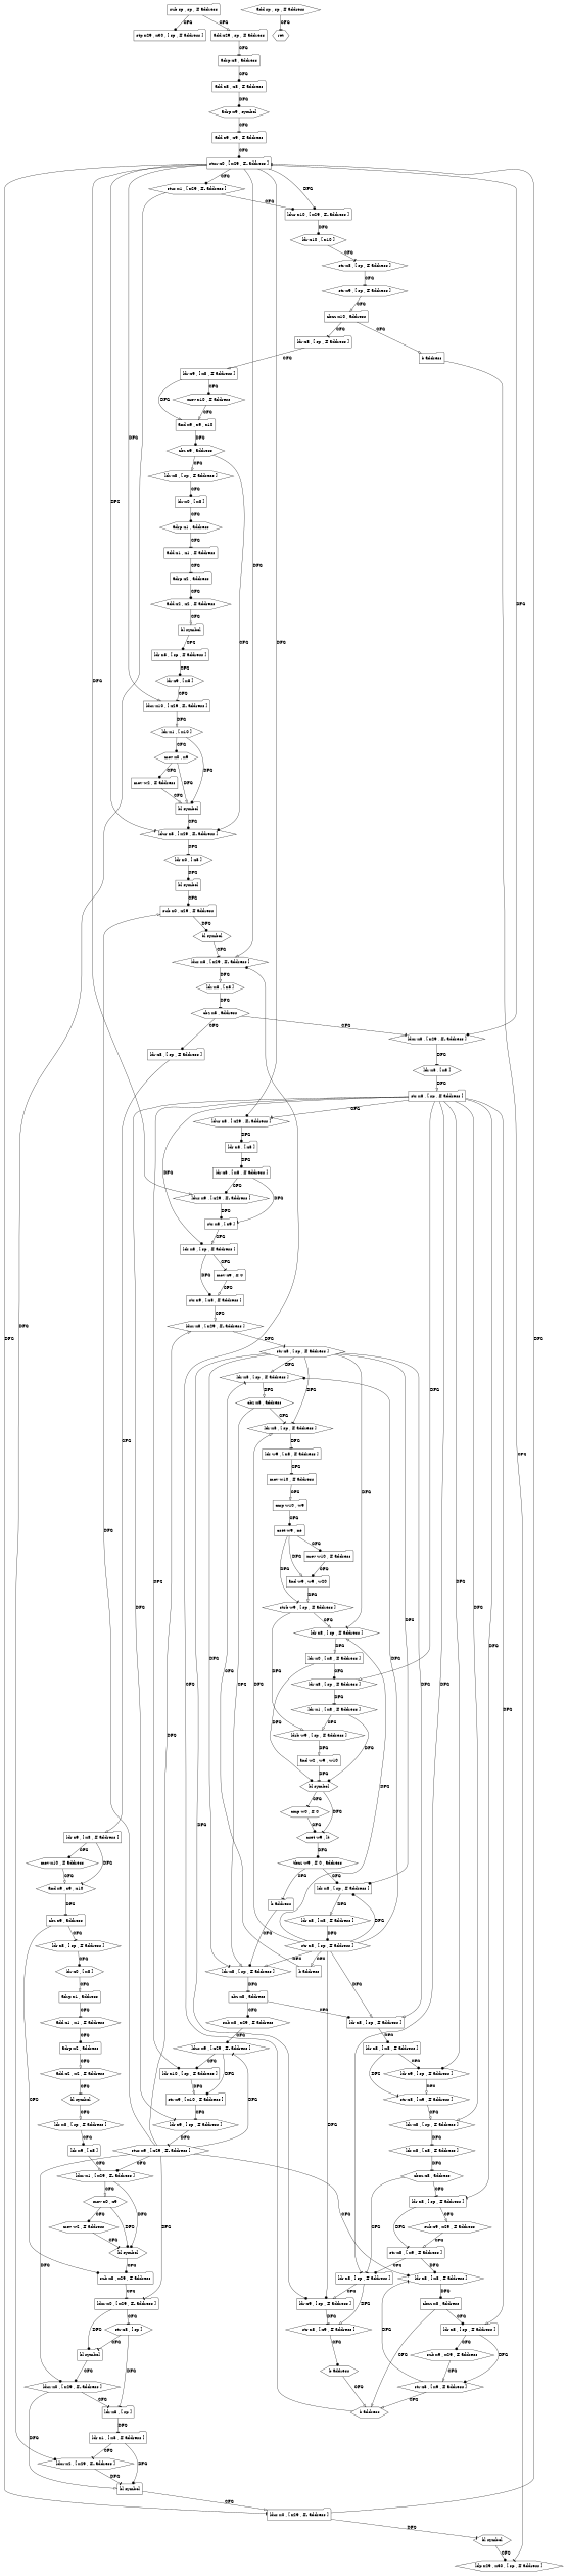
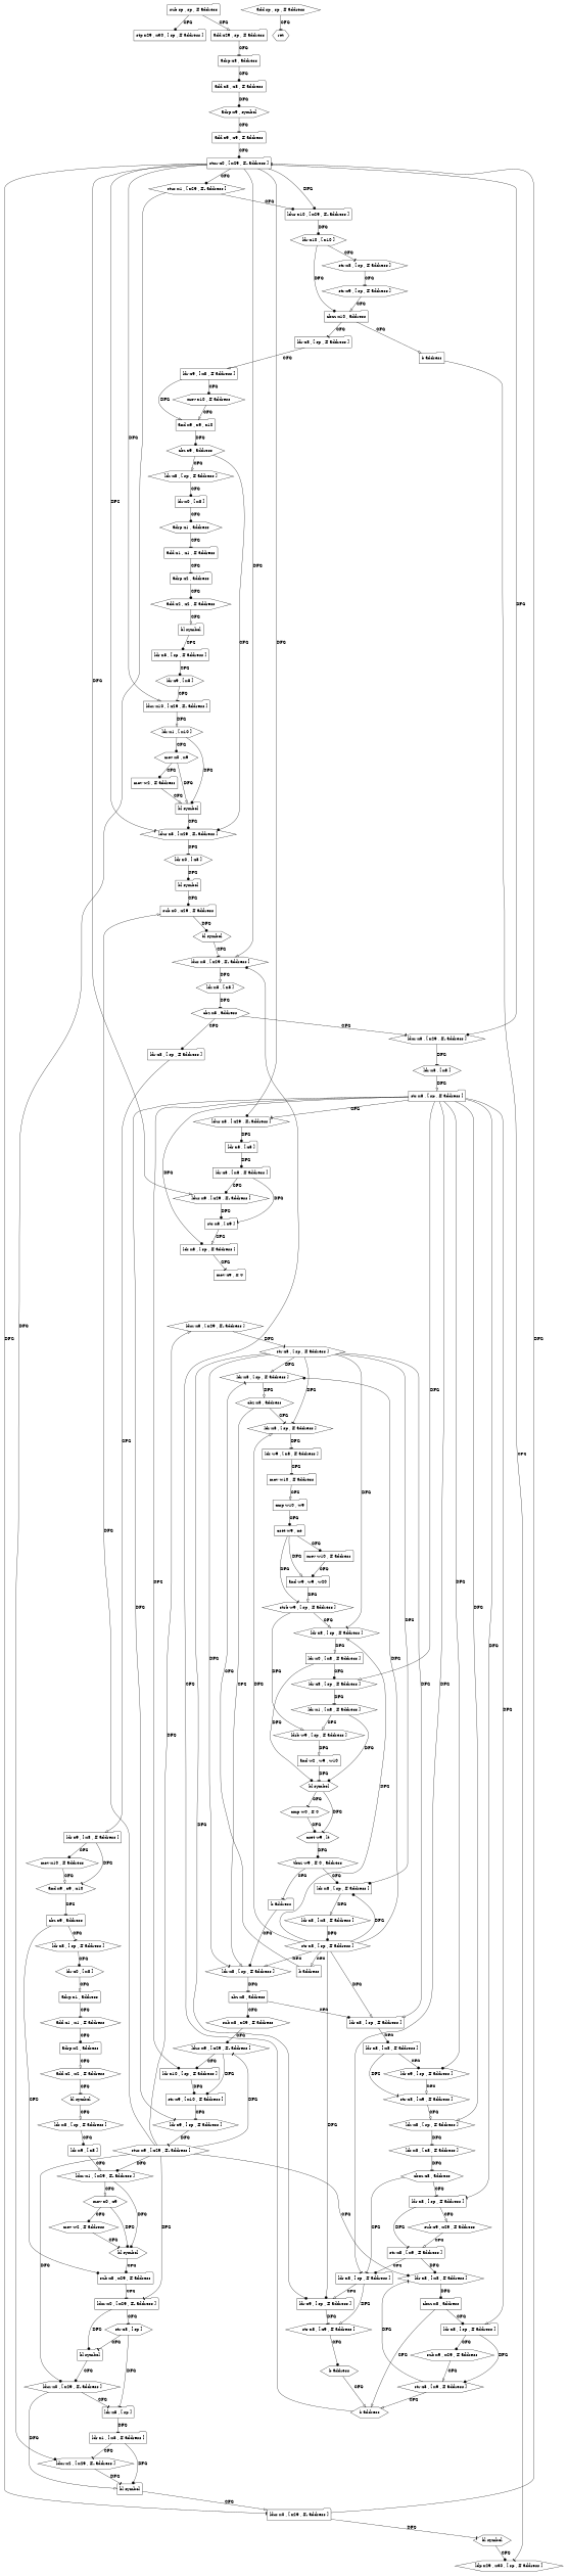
  digraph {
    node [shape=hexagon]
    edge [arrowhead=dot]
    n1 [label="sub sp , sp , # address" shape=folder]
    n2 [label="stp x29 , x30 , [ sp , # address ]" shape=folder]
    n3 [label="add x29 , sp , # address" shape=folder]
    n4 [label="adrp x8 , address" shape=folder]
    n5 [label="add x8 , x8 , # address" shape=folder]
    n6 [label="adrp x9 , symbol"]
    n7 [label="add x9 , x9 , # address" shape=folder]
    n8 [label="stur x0 , [ x29 , #- address ]" shape=folder]
    n9 [label="stur x1 , [ x29 , #- address ]"]
    n10 [label="ldur x10 , [ x29 , #- address ]" shape=folder]
    n11 [label="ldur x8 , [ x29 , #- address ]"]
    n12 [label="ldur x8 , [ x29 , #- address ]"]
    n13 [label="ldur x10 , [ x29 , #- address ]" shape=folder]
    n14 [label="ldur x8 , [ x29 , #- address ]"]
    n15 [label="ldur x8 , [ x29 , #- address ]"]
    n16 [label="ldur x9 , [ x29 , #- address ]"]
    n17 [label="ldur x0 , [ x29 , #- address ]" shape=folder]
    n18 [label="ldur x2 , [ x29 , #- address ]"]
    n19 [label="ldr x10 , [ x10 ]"]
    n20 [label="ldr x0 , [ x8 ]"]
    n21 [label="ldr x8 , [ x8 ]"]
    n22 [label="ldr x1 , [ x10 ]"]
    n23 [label="ldr x8 , [ x8 ]"]
    n24 [label="ldr x8 , [ x8 ]" shape=folder]
    n25 [label="str x8 , [ x9 ]" shape=folder]
    n26 [label="bl symbol"]
    n27 [label="bl symbol" shape=folder]
    n28 [label="str x8 , [ sp , # address ]"]
    n29 [label="cbnz x10 , address" shape=folder]
    n30 [label="str x9 , [ sp , # address ]"]
    n31 [label="ldr x8 , [ sp , # address ]" shape=folder]
    n32 [label="b address" shape=folder]
    n33 [label="ldr x9 , [ x8 , # address ]" shape=folder]
    n34 [label="ldp x29 , x30 , [ sp , # address ]"]
    n35 [label="mov x10 , # address"]
    n36 [label="and x9 , x9 , x10" shape=folder]
    n37 [label="cbz x9 , address"]
    n38 [label="ldr x8 , [ sp , # address ]"]
    n39 [label="ldr x0 , [ x8 ]" shape=folder]
    n40 [label="bl symbol" shape=folder]
    n41 [label="adrp x1 , address"]
    n42 [label="add sp , sp , # address"]
    n43 [label=ret]
    n44 [label="sub x0 , x29 , # address" shape=folder]
    n45 [label="bl symbol"]
    n46 [label="cbz x8 , address"]
    n47 [label="add x1 , x1 , # address" shape=folder]
    n48 [label="adrp x2 , address" shape=folder]
    n49 [label="add x2 , x2 , # address"]
    n50 [label="bl symbol" shape=folder]
    n51 [label="ldr x8 , [ sp , # address ]" shape=folder]
    n52 [label="ldr x9 , [ x8 ]"]
    n53 [label="mov x0 , x9"]
    n54 [label="bl symbol" shape=folder]
    n55 [label="mov w2 , # address" shape=folder]
    n56 [label="ldr x8 , [ sp , # address ]" shape=folder]
    n57 [label="ldr x9 , [ x8 , # address ]" shape=folder]
    n58 [label="mov x10 , # address"]
    n59 [label="and x9 , x9 , x10"]
    n60 [label="cbz x9 , address" shape=folder]
    n61 [label="sub x8 , x29 , # address" shape=folder]
    n62 [label="ldr x8 , [ sp , # address ]"]
    n63 [label="ldur x0 , [ x29 , #- address ]" shape=folder]
    n64 [label="ldr x0 , [ x8 ]"]
    n65 [label="str x8 , [ sp ]"]
    n66 [label="bl symbol" shape=folder]
    n67 [label="adrp x1 , address" shape=folder]
    n68 [label="str x8 , [ sp , # address ]" shape=folder]
    n69 [label="ldr x8 , [ sp , # address ]" shape=folder]
    n70 [label="ldr x8 , [ sp , # address ]"]
    n71 [label="ldr x10 , [ sp , # address ]" shape=folder]
    n72 [label="ldr x9 , [ sp , # address ]"]
    n73 [label="ldr x8 , [ sp , # address ]" shape=folder]
    n74 [label="ldr x9 , [ sp , # address ]"]
    n75 [label="ldr x8 , [ sp , # address ]"]
    n76 [label="ldr x8 , [ sp , # address ]" shape=folder]
    n77 [label="ldr x8 , [ sp , # address ]" shape=folder]
    n78 [label="mov x9 , # 0" shape=folder]
-   n79 [label="str x9 , [ x8 , # address ]" shape=folder]
    n80 [label="ldr x1 , [ x8 , # address ]"]
    n81 [label="str x9 , [ x10 , # address ]" shape=folder]
    n82 [label="stur x9 , [ x29 , #- address ]"]
    n83 [label="sub x9 , x29 , # address"]
    n84 [label="str x8 , [ x9 , # address ]"]
    n85 [label="str x8 , [ x9 , # address ]"]
    n86 [label="ldr x8 , [ x8 , # address ]"]
    n87 [label="ldr x9 , [ sp , # address ]" shape=folder]
    n88 [label="str x8 , [ x9 , # address ]"]
    n89 [label="sub x9 , x29 , # address"]
    n90 [label="str x8 , [ x9 , # address ]" shape=folder]
    n91 [label="ldr x8 , [ x8 , # address ]" shape=folder]
    n92 [label="ldur x8 , [ x29 , #- address ]"]
    n93 [label="str x8 , [ sp , # address ]"]
    n94 [label="ldr x8 , [ sp , # address ]"]
    n95 [label="ldr x8 , [ sp , # address ]"]
    n96 [label="ldr x8 , [ sp , # address ]" shape=folder]
    n97 [label="ldr x8 , [ sp , # address ]"]
    n98 [label="ldr x8 , [ sp , # address ]"]
    n99 [label="ldr x8 , [ sp , # address ]" shape=folder]
    n100 [label="cbz x8 , address"]
    n101 [label="cbz x8 , address" shape=folder]
    n102 [label="ldr x8 , [ x8 , # address ]" shape=folder]
    n103 [label="ldr w9 , [ x8 , # address ]" shape=folder]
    n104 [label="ldr x0 , [ x8 , # address ]" shape=folder]
    n105 [label="ldr x8 , [ x8 , # address ]"]
    n106 [label="ldr x8 , [ sp ]" shape=folder]
    n107 [label="ldur x0 , [ x29 , #- address ]"]
    n108 [label="ldr x1 , [ x8 , # address ]" shape=folder]
    n109 [label="add x1 , x1 , # address"]
    n110 [label="adrp x2 , address" shape=folder]
    n111 [label="add x2 , x2 , # address"]
    n112 [label="bl symbol"]
    n113 [label="ldr x8 , [ sp , # address ]"]
    n114 [label="ldr x9 , [ x8 ]" shape=folder]
    n115 [label="ldur x1 , [ x29 , #- address ]"]
    n116 [label="mov x0 , x9"]
    n117 [label="bl symbol"]
    n118 [label="mov w2 , # address"]
    n119 [label="sub x8 , x29 , # address"]
    n120 [label="ldur x9 , [ x29 , #- address ]"]
    n121 [label="mov w10 , # address" shape=folder]
    n122 [label="cmp w10 , w9" shape=folder]
    n123 [label="cset w9 , ne" shape=folder]
    n124 [label="mov w10 , # address" shape=folder]
    n125 [label="and w9 , w9 , w20" shape=folder]
    n126 [label="strb w9 , [ sp , # address ]"]
    n127 [label="ldrb w9 , [ sp , # address ]"]
    n128 [label="and w2 , w9 , w10" shape=folder]
    n129 [label="bl symbol"]
    n130 [label="cmp w0 , # 0"]
    n131 [label="cset w9 , lt"]
    n132 [label="tbnz w9 , # 0 , address"]
    n133 [label="b address" shape=folder]
    n134 [label="str x8 , [ sp , # address ]"]
    n135 [label="ldr x8 , [ x8 , # address ]"]
    n136 [label="cbnz x8 , address" shape=folder]
    n137 [label="b address"]
    n138 [label="cbnz x8 , address"]
    n139 [label="b address"]
    n140 [label="b address" shape=folder]
    n1 -> n2 [label=CFG]
    n1 -> n3 [arrowhead=onormal label=CFG]
    n3 -> n4 [arrowhead=tee label=CFG]
    n4 -> n5 [label=CFG]
    n5 -> n6 [label=DFG]
    n6 -> n7 [arrowhead=tee label=CFG]
    n7 -> n8 [label=CFG]
    n8 -> n9 [label=CFG]
    n8 -> n10 [label=DFG]
    n8 -> n11 [arrowhead=tee label=DFG]
    n8 -> n12 [arrowhead=onormal label=DFG]
    n8 -> n13 [arrowhead=onormal label=DFG]
    n8 -> n14 [label=DFG]
    n8 -> n15 [label=DFG]
    n8 -> n16 [arrowhead=onormal label=DFG]
    n8 -> n17 [arrowhead=tee label=DFG]
    n9 -> n10 [label=CFG]
    n9 -> n18 [label=DFG]
    n10 -> n19 [label=DFG]
    n11 -> n20 [arrowhead=tee label=DFG]
    n12 -> n21 [arrowhead=onormal label=DFG]
    n13 -> n22 [arrowhead=onormal label=DFG]
    n14 -> n23 [arrowhead=tee label=DFG]
    n15 -> n24 [label=DFG]
    n16 -> n25 [label=DFG]
    n17 -> n8 [arrowhead=tee label=DFG]
    n17 -> n26 [arrowhead=tee label=DFG]
    n18 -> n27 [arrowhead=tee label=DFG]
    n19 -> n28 [arrowhead=tee label=CFG]
+   n19 -> n29 [label=DFG]
    n20 -> n40 [label=DFG]
    n21 -> n46 [arrowhead=tee label=DFG]
    n22 -> n53 [label=CFG]
    n22 -> n54 [label=DFG]
    n23 -> n68 [arrowhead=onormal label=DFG]
    n24 -> n91 [label=DFG]
    n25 -> n69 [arrowhead=onormal label=CFG]
    n26 -> n34 [label=CFG]
    n27 -> n17 [arrowhead=onormal label=CFG]
    n28 -> n30 [arrowhead=tee label=CFG]
    n29 -> n31 [arrowhead=tee label=CFG]
    n29 -> n32 [arrowhead=onormal label=CFG]
    n30 -> n29 [arrowhead=onormal label=CFG]
    n31 -> n33 [arrowhead=onormal label=CFG]
    n32 -> n34 [arrowhead=tee label=CFG]
    n33 -> n35 [label=CFG]
    n33 -> n36 [arrowhead=onormal label=DFG]
    n35 -> n36 [arrowhead=onormal label=CFG]
    n36 -> n37 [label=DFG]
    n37 -> n11 [label=CFG]
    n37 -> n38 [arrowhead=onormal label=CFG]
    n38 -> n39 [label=CFG]
    n39 -> n41 [label=CFG]
    n40 -> n44 [label=CFG]
    n41 -> n47 [arrowhead=tee label=CFG]
    n42 -> n43 [arrowhead=tee label=CFG]
    n44 -> n45 [label=DFG]
    n45 -> n12 [arrowhead=tee label=CFG]
    n46 -> n14 [arrowhead=tee label=CFG]
    n46 -> n56 [label=CFG]
    n47 -> n48 [arrowhead=tee label=CFG]
    n48 -> n49 [label=CFG]
    n49 -> n50 [arrowhead=onormal label=CFG]
    n50 -> n51 [label=CFG]
    n51 -> n52 [label=CFG]
    n52 -> n13 [arrowhead=tee label=CFG]
    n53 -> n54 [arrowhead=onormal label=DFG]
    n53 -> n55 [label=CFG]
    n54 -> n11 [label=CFG]
    n55 -> n54 [arrowhead=onormal label=CFG]
    n56 -> n57 [arrowhead=onormal label=CFG]
    n57 -> n58 [label=CFG]
    n57 -> n59 [arrowhead=tee label=DFG]
    n58 -> n59 [arrowhead=onormal label=CFG]
    n59 -> n60 [arrowhead=tee label=DFG]
    n60 -> n61 [label=CFG]
    n60 -> n62 [arrowhead=tee label=CFG]
    n61 -> n63 [arrowhead=tee label=CFG]
    n62 -> n64 [label=CFG]
    n63 -> n65 [arrowhead=tee label=CFG]
    n63 -> n66 [label=DFG]
    n64 -> n67 [arrowhead=onormal label=CFG]
    n65 -> n66 [arrowhead=tee label=CFG]
    n65 -> n106 [arrowhead=tee label=DFG]
    n66 -> n107 [label=CFG]
    n67 -> n109 [arrowhead=tee label=CFG]
    n68 -> n15 [arrowhead=tee label=CFG]
    n68 -> n69 [label=DFG]
    n68 -> n70 [arrowhead=onormal label=DFG]
    n68 -> n71 [label=DFG]
    n68 -> n72 [arrowhead=tee label=DFG]
    n68 -> n73 [arrowhead=onormal label=DFG]
    n68 -> n74 [label=DFG]
    n68 -> n75 [arrowhead=onormal label=DFG]
    n68 -> n76 [arrowhead=tee label=DFG]
    n68 -> n77 [arrowhead=tee label=DFG]
    n69 -> n78 [arrowhead=tee label=CFG]
-   n69 -> n79 [label=DFG]
    n70 -> n80 [arrowhead=tee label=DFG]
-   n71 -> n81 [arrowhead=onormal label=DFG]
+   n71 -> n81 [label=DFG]
    n72 -> n82 [arrowhead=tee label=DFG]
    n73 -> n83 [label=CFG]
    n73 -> n84 [label=DFG]
    n74 -> n85 [arrowhead=onormal label=DFG]
    n75 -> n86 [arrowhead=tee label=DFG]
    n76 -> n87 [arrowhead=onormal label=CFG]
    n76 -> n88 [arrowhead=onormal label=DFG]
    n77 -> n89 [arrowhead=onormal label=CFG]
    n77 -> n90 [arrowhead=tee label=DFG]
-   n78 -> n79 [arrowhead=onormal label=CFG]
-   n79 -> n92 [arrowhead=onormal label=CFG]
    n80 -> n127 [arrowhead=onormal label=CFG]
    n80 -> n129 [label=DFG]
    n81 -> n72 [arrowhead=tee label=CFG]
    n82 -> n44 [arrowhead=onormal label=DFG]
    n82 -> n63 [arrowhead=tee label=DFG]
    n82 -> n92 [arrowhead=onormal label=DFG]
    n82 -> n107 [label=DFG]
-   n82 -> n115 [label=CFG]
+   n82 -> n115 [label=DFG]
    n82 -> n120 [arrowhead=tee label=DFG]
    n82 -> n135 [label=CFG]
    n83 -> n84 [arrowhead=onormal label=CFG]
    n84 -> n135 [arrowhead=tee label=DFG]
    n84 -> n137 [arrowhead=onormal label=CFG]
    n85 -> n75 [arrowhead=onormal label=CFG]
    n86 -> n138 [arrowhead=tee label=DFG]
    n87 -> n88 [arrowhead=tee label=DFG]
    n88 -> n139 [label=CFG]
    n89 -> n90 [arrowhead=onormal label=CFG]
    n90 -> n76 [label=CFG]
    n90 -> n135 [label=DFG]
    n91 -> n16 [label=CFG]
    n91 -> n25 [arrowhead=tee label=DFG]
    n92 -> n93 [arrowhead=tee label=DFG]
    n93 -> n87 [label=DFG]
    n93 -> n94 [arrowhead=onormal label=DFG]
    n93 -> n95 [arrowhead=tee label=DFG]
    n93 -> n96 [arrowhead=onormal label=DFG]
    n93 -> n97 [arrowhead=tee label=DFG]
    n93 -> n98 [arrowhead=tee label=DFG]
    n93 -> n99 [label=DFG]
    n94 -> n100 [arrowhead=onormal label=DFG]
    n95 -> n101 [arrowhead=tee label=DFG]
    n96 -> n102 [label=DFG]
    n97 -> n103 [arrowhead=tee label=DFG]
    n98 -> n104 [arrowhead=onormal label=DFG]
    n99 -> n105 [arrowhead=onormal label=DFG]
    n100 -> n95 [arrowhead=onormal label=CFG]
    n100 -> n97 [arrowhead=tee label=CFG]
    n101 -> n96 [label=CFG]
    n101 -> n119 [label=CFG]
    n102 -> n74 [label=CFG]
    n102 -> n85 [arrowhead=tee label=DFG]
    n103 -> n121 [arrowhead=tee label=CFG]
    n104 -> n70 [label=CFG]
    n104 -> n129 [label=DFG]
    n105 -> n134 [label=DFG]
    n106 -> n108 [arrowhead=tee label=DFG]
    n107 -> n27 [arrowhead=onormal label=DFG]
    n107 -> n106 [arrowhead=tee label=CFG]
    n108 -> n18 [arrowhead=tee label=CFG]
    n108 -> n27 [label=DFG]
    n109 -> n110 [label=CFG]
    n110 -> n111 [arrowhead=onormal label=CFG]
    n111 -> n112 [arrowhead=tee label=CFG]
    n112 -> n113 [arrowhead=onormal label=CFG]
    n113 -> n114 [label=CFG]
    n114 -> n115 [arrowhead=onormal label=CFG]
    n115 -> n116 [arrowhead=onormal label=CFG]
    n115 -> n117 [label=DFG]
    n116 -> n117 [label=DFG]
    n116 -> n118 [label=CFG]
    n117 -> n61 [label=CFG]
    n118 -> n117 [arrowhead=tee label=CFG]
    n119 -> n120 [label=CFG]
    n120 -> n71 [label=CFG]
    n120 -> n81 [label=DFG]
    n121 -> n122 [arrowhead=onormal label=CFG]
    n122 -> n123 [label=CFG]
    n123 -> n124 [label=CFG]
    n123 -> n125 [arrowhead=onormal label=DFG]
    n123 -> n126 [arrowhead=tee label=DFG]
    n124 -> n125 [label=CFG]
    n125 -> n126 [arrowhead=onormal label=DFG]
    n126 -> n98 [arrowhead=onormal label=CFG]
    n126 -> n127 [arrowhead=onormal label=DFG]
    n127 -> n128 [arrowhead=onormal label=DFG]
    n128 -> n129 [arrowhead=tee label=DFG]
    n129 -> n130 [arrowhead=tee label=CFG]
    n129 -> n131 [arrowhead=tee label=DFG]
    n130 -> n131 [label=CFG]
    n131 -> n132 [label=DFG]
    n132 -> n99 [label=CFG]
    n132 -> n133 [arrowhead=tee label=CFG]
    n133 -> n95 [label=CFG]
    n134 -> n87 [label=DFG]
    n134 -> n94 [label=DFG]
    n134 -> n95 [arrowhead=onormal label=DFG]
    n134 -> n96 [arrowhead=onormal label=DFG]
    n134 -> n97 [arrowhead=onormal label=DFG]
    n134 -> n98 [arrowhead=onormal label=DFG]
    n134 -> n99 [label=DFG]
    n134 -> n140 [arrowhead=onormal label=CFG]
    n135 -> n136 [label=DFG]
    n136 -> n73 [label=CFG]
    n136 -> n137 [arrowhead=onormal label=CFG]
    n137 -> n12 [label=CFG]
    n138 -> n76 [arrowhead=tee label=CFG]
    n138 -> n77 [arrowhead=tee label=CFG]
    n139 -> n137 [arrowhead=onormal label=CFG]
    n140 -> n94 [arrowhead=tee label=CFG]
  }
